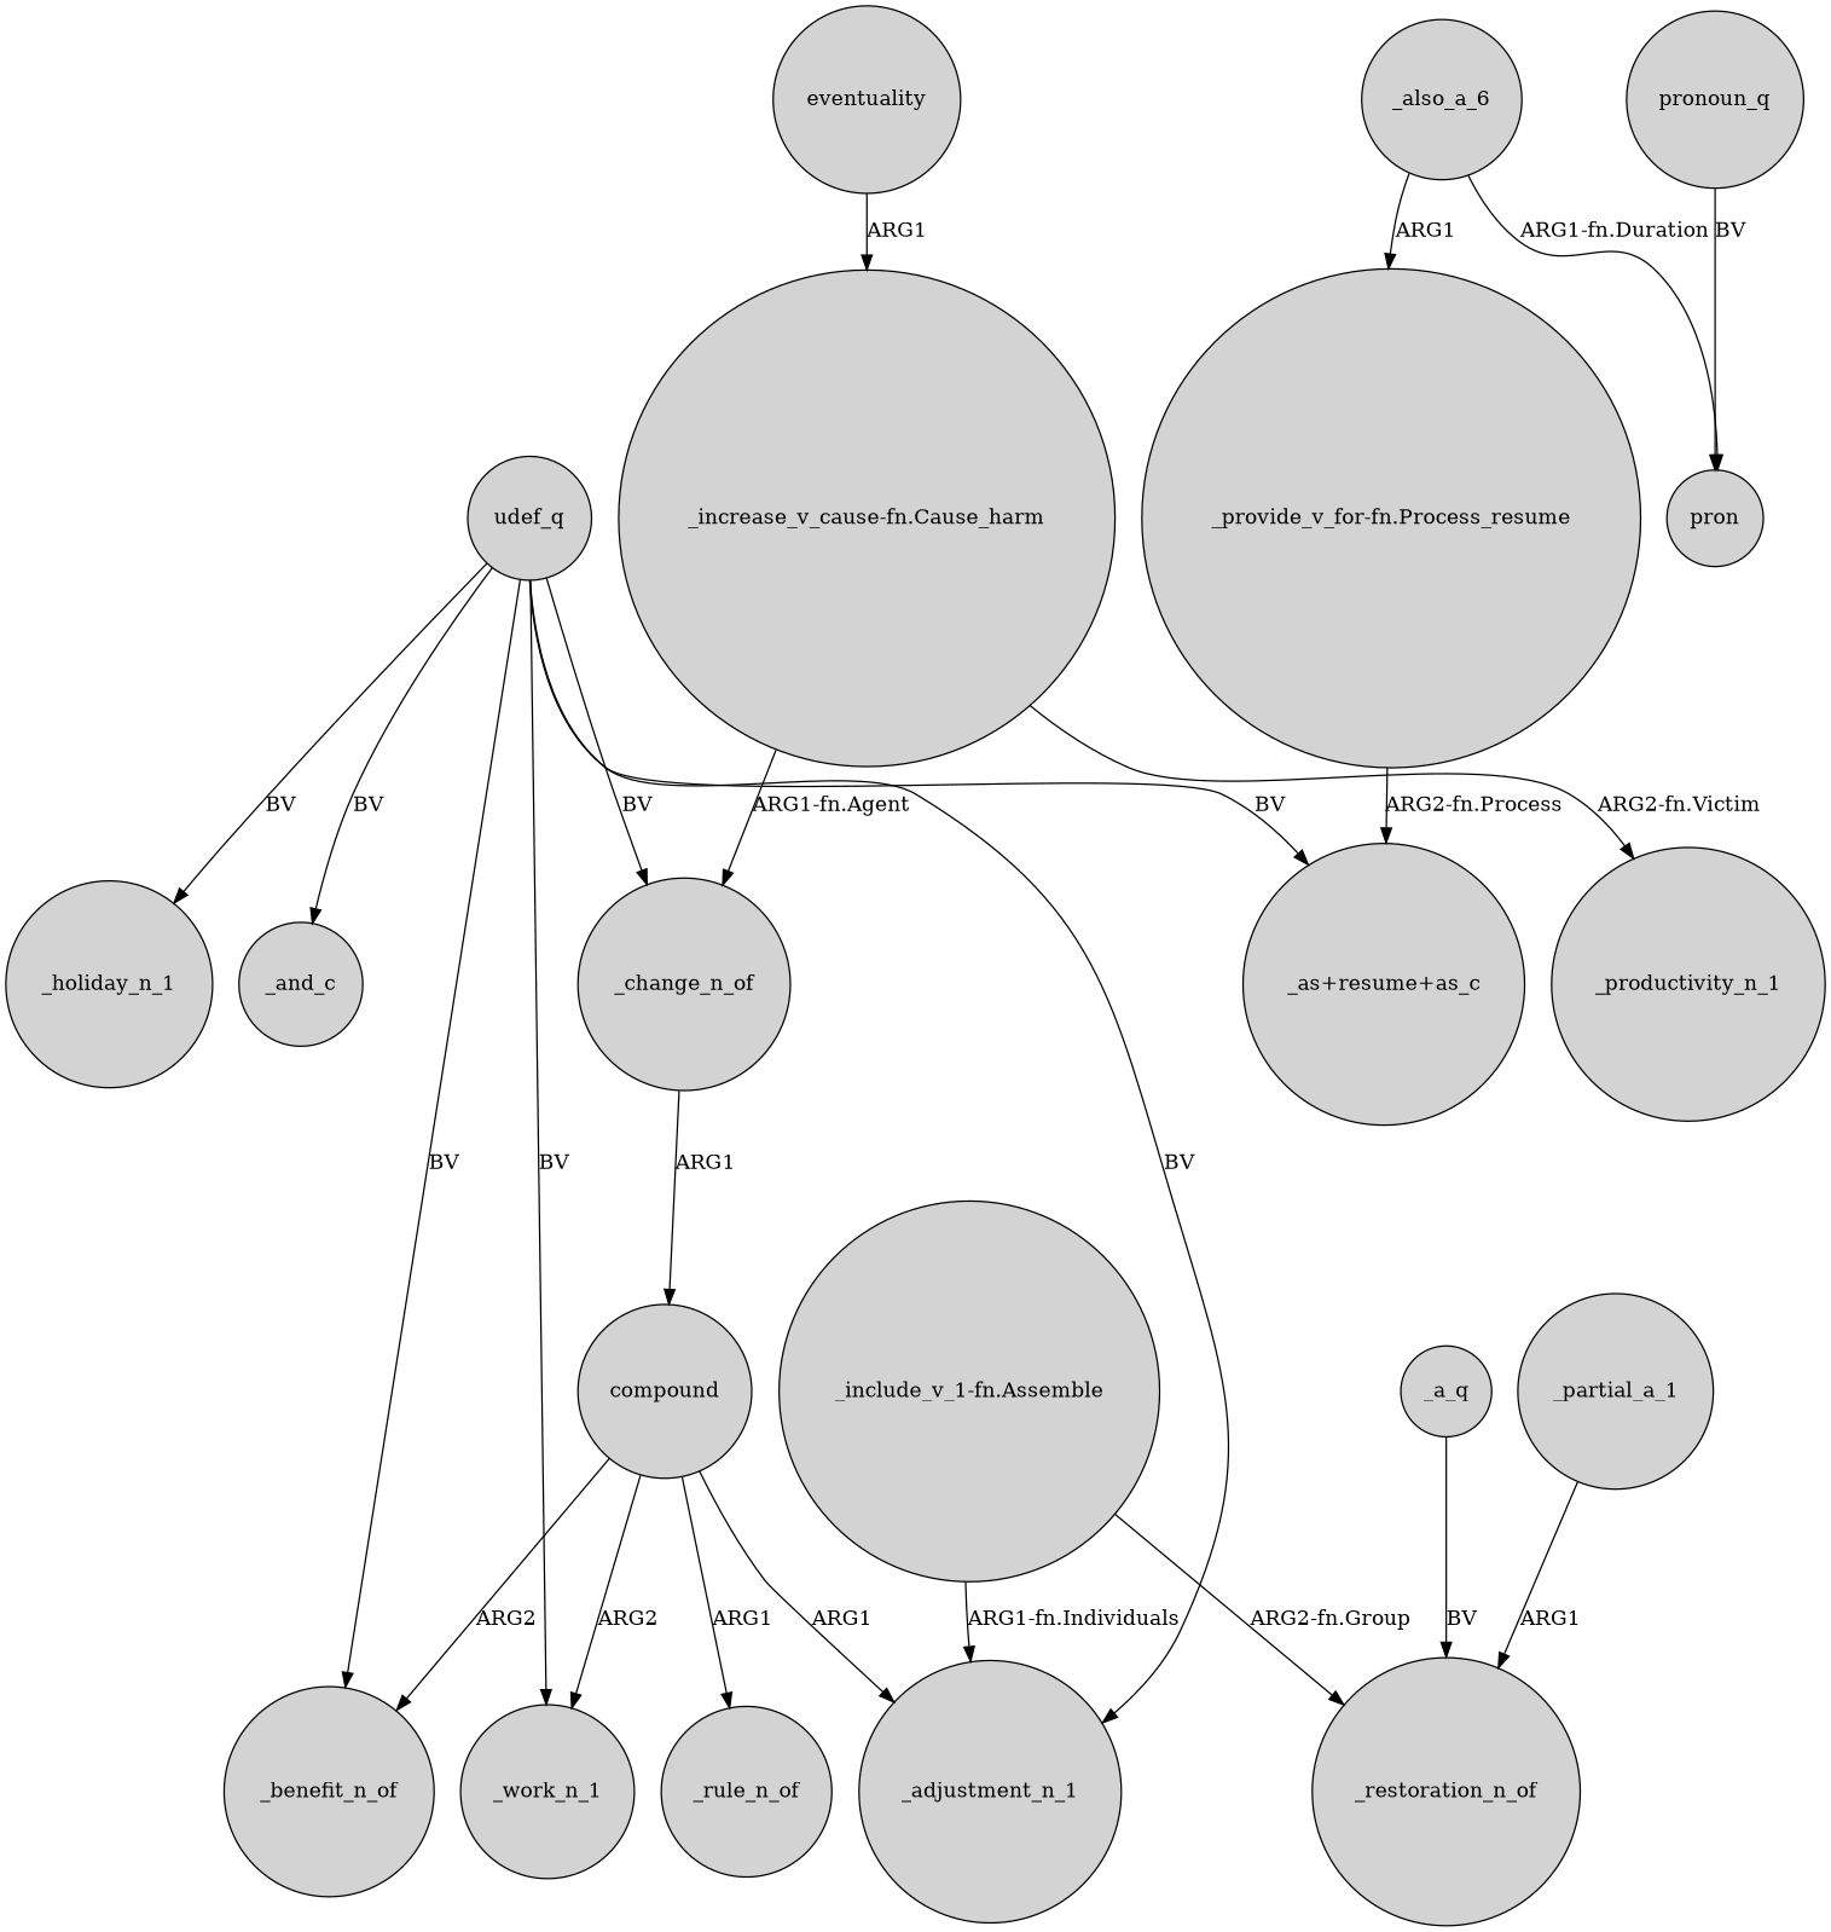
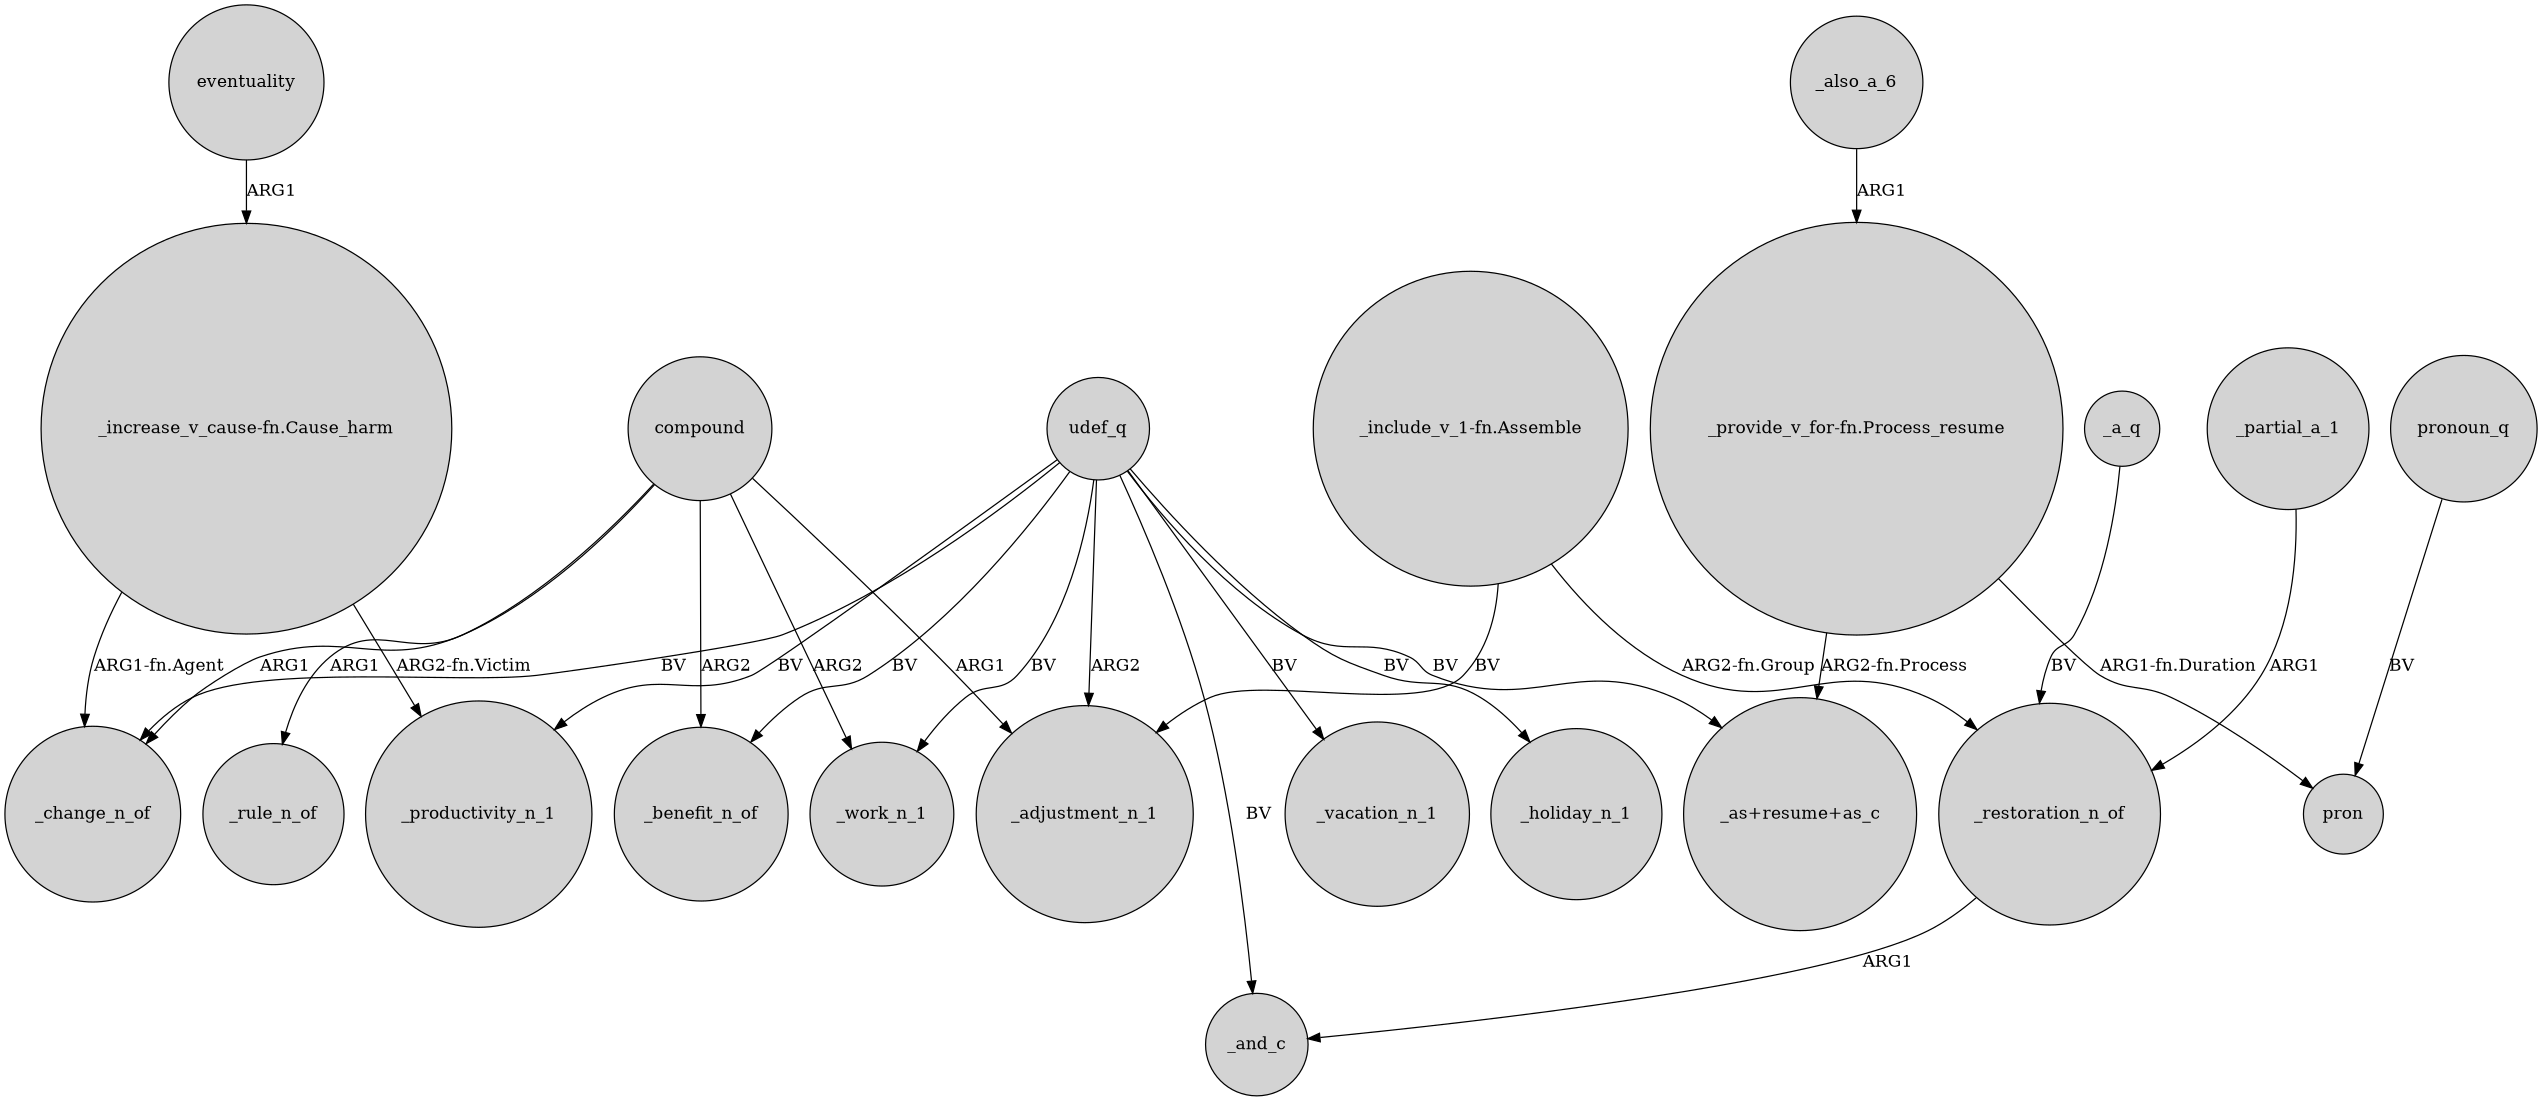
  digraph {
    node [shape=circle style=filled]
    udef_q
    _change_n_of
    n3 [label="_as+resume+as_c"]
    _and_c
    _benefit_n_of
    _work_n_1
    _adjustment_n_1
    _productivity_n_1
+   _vacation_n_1
    _holiday_n_1
    n11 [label=_also_a_6]
    "_provide_v_for-fn.Process_resume"
    pron
    eventuality
    "_increase_v_cause-fn.Cause_harm"
    _restoration_n_of
    compound
    _rule_n_of
    "_include_v_1-fn.Assemble"
    _a_q
    pronoun_q
    _partial_a_1
    udef_q -> _change_n_of [label=BV]
    udef_q -> n3 [label=BV]
    udef_q -> _and_c [label=BV]
    udef_q -> _benefit_n_of [label=BV]
    udef_q -> _work_n_1 [label=BV]
-   udef_q -> _adjustment_n_1 [label=BV]
+   udef_q -> _adjustment_n_1 [label=ARG2]
+   udef_q -> _productivity_n_1 [label=BV]
+   udef_q -> _vacation_n_1 [label=BV]
    udef_q -> _holiday_n_1 [label=BV]
    n11 -> "_provide_v_for-fn.Process_resume" [label=ARG1]
    "_provide_v_for-fn.Process_resume" -> n3 [label="ARG2-fn.Process"]
-   n11 -> pron [label="ARG1-fn.Duration"]
+   "_provide_v_for-fn.Process_resume" -> pron [label="ARG1-fn.Duration"]
    eventuality -> "_increase_v_cause-fn.Cause_harm" [label=ARG1]
    "_increase_v_cause-fn.Cause_harm" -> _change_n_of [label="ARG1-fn.Agent"]
    "_increase_v_cause-fn.Cause_harm" -> _productivity_n_1 [label="ARG2-fn.Victim"]
-   _change_n_of -> compound [label=ARG1]
+   _restoration_n_of -> _and_c [label=ARG1]
+   compound -> _change_n_of [label=ARG1]
    compound -> _benefit_n_of [label=ARG2]
    compound -> _work_n_1 [label=ARG2]
    compound -> _adjustment_n_1 [label=ARG1]
    compound -> _rule_n_of [label=ARG1]
-   "_include_v_1-fn.Assemble" -> _adjustment_n_1 [label="ARG1-fn.Individuals"]
+   "_include_v_1-fn.Assemble" -> _adjustment_n_1 [label=BV]
    "_include_v_1-fn.Assemble" -> _restoration_n_of [label="ARG2-fn.Group"]
    _a_q -> _restoration_n_of [label=BV]
    pronoun_q -> pron [label=BV]
    _partial_a_1 -> _restoration_n_of [label=ARG1]
  }
